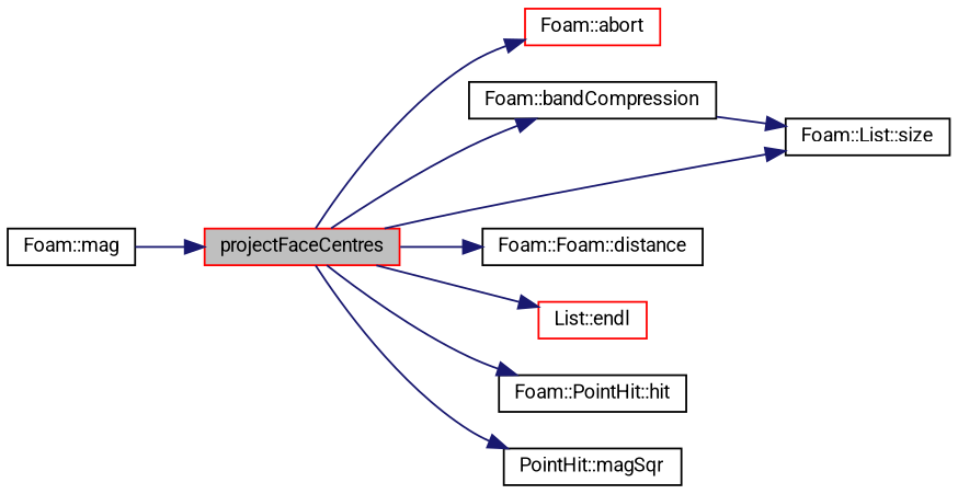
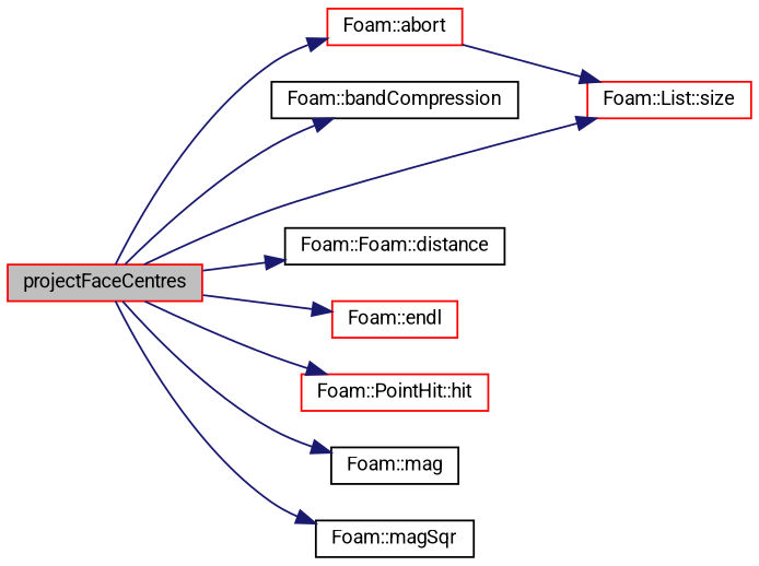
  digraph {
    fontname=Roboto
    rankdir=LR
    node [color=black fontname=Roboto fontsize=10 shape=record]
    edge [color=midnightblue fontname=Roboto fontsize=10 labelfontname=FreeSans labelfontsize=10 style=solid]
    n1 [color=red fillcolor=grey75 fontcolor=black height=0.2 label=projectFaceCentres style=filled width=0.4]
    n2 [color=red height=0.2 label="Foam::abort" width=0.4]
    n3 [height=0.2 label="Foam::bandCompression" width=0.4]
-   n4 [height=0.2 label="Foam::List::size" width=0.4]
+   n4 [color=red height=0.2 label="Foam::List::size" width=0.4]
    n5 [height=0.2 label="Foam::Foam::distance" width=0.4]
-   n6 [color=red height=0.2 label="List::endl" width=0.4]
-   n7 [height=0.2 label="Foam::PointHit::hit" width=0.4]
+   n6 [color=red height=0.2 label="Foam::endl" width=0.4]
+   n7 [color=red height=0.2 label="Foam::PointHit::hit" width=0.4]
    n8 [height=0.2 label="Foam::mag" width=0.4]
-   n9 [height=0.2 label="PointHit::magSqr" width=0.4]
+   n9 [height=0.2 label="Foam::magSqr" width=0.4]
    n1 -> n2
    n1 -> n3
    n1 -> n4
    n1 -> n5
    n1 -> n6
    n1 -> n7
-   n8 -> n1
+   n1 -> n8
    n1 -> n9
-   n3 -> n4
+   n2 -> n4
  }
